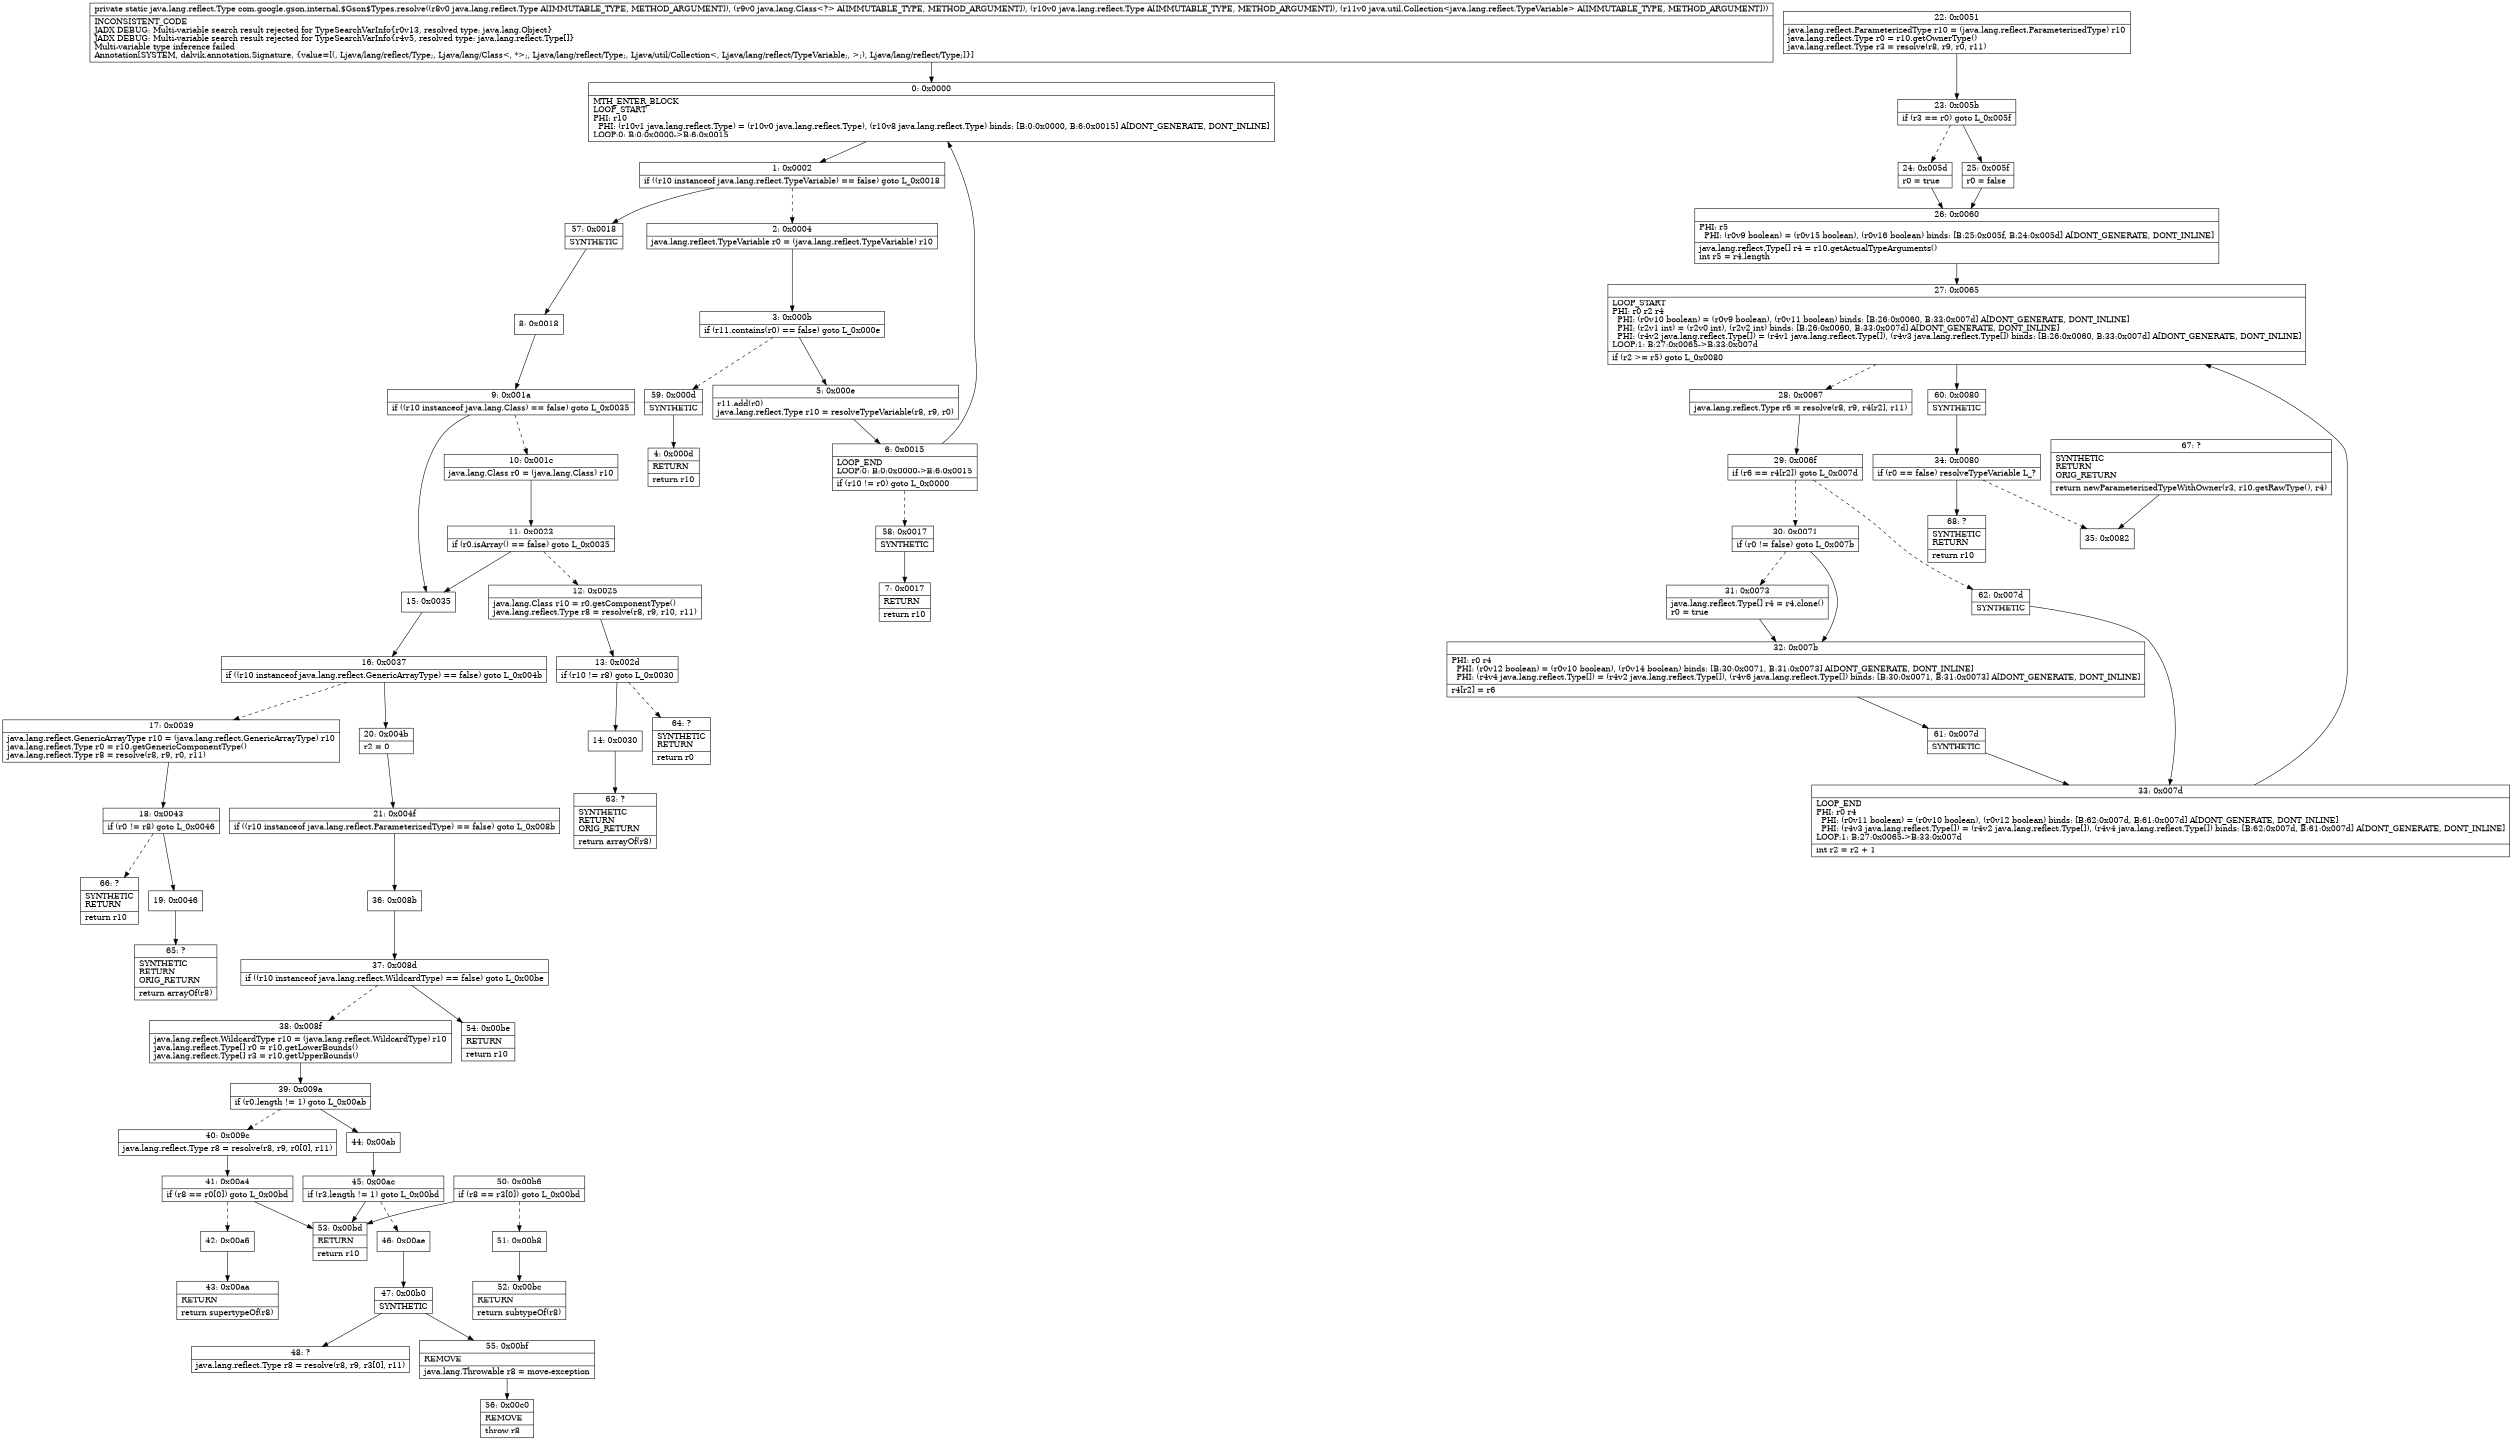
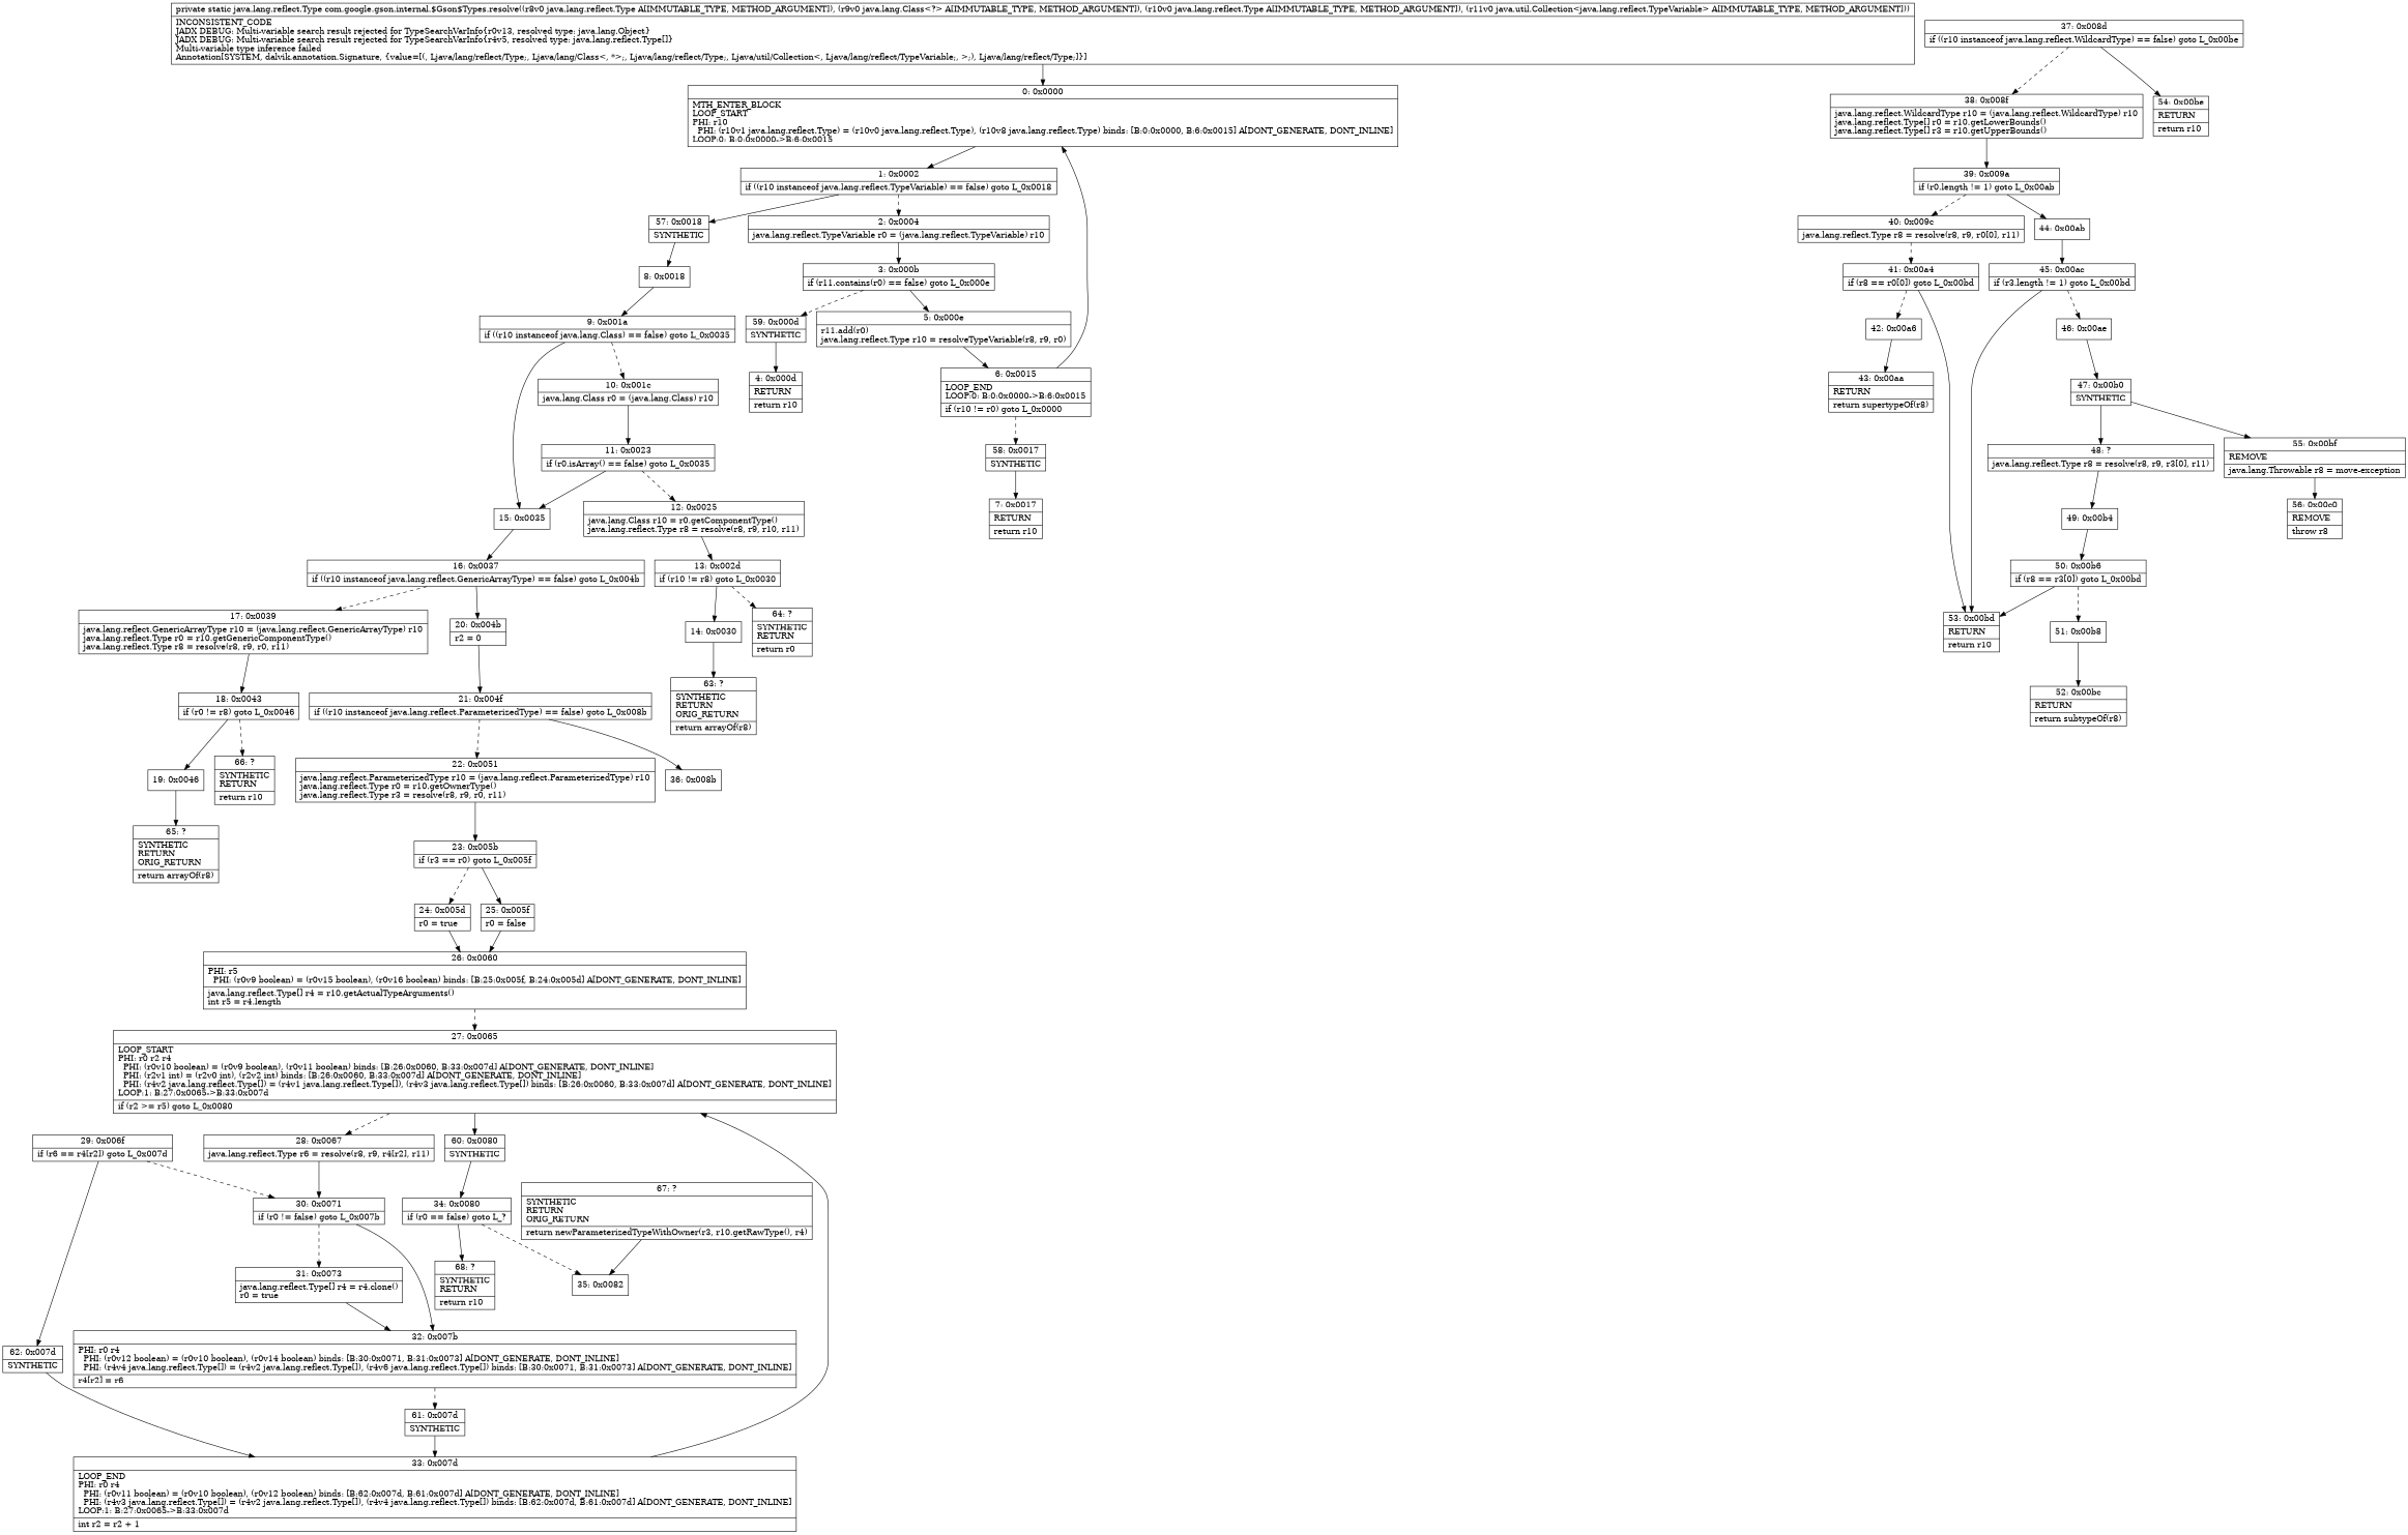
  digraph {
    node [shape=record]
    n1 [label="{0\:\ 0x0000|MTH_ENTER_BLOCK\lLOOP_START\lPHI: r10 \l  PHI: (r10v1 java.lang.reflect.Type) = (r10v0 java.lang.reflect.Type), (r10v8 java.lang.reflect.Type) binds: [B:0:0x0000, B:6:0x0015] A[DONT_GENERATE, DONT_INLINE]\lLOOP:0: B:0:0x0000\-\>B:6:0x0015\l}"]
    n2 [label="{1\:\ 0x0002|if ((r10 instanceof java.lang.reflect.TypeVariable) == false) goto L_0x0018\l}"]
    n3 [label="{2\:\ 0x0004|java.lang.reflect.TypeVariable r0 = (java.lang.reflect.TypeVariable) r10\l}"]
    n4 [label="{57\:\ 0x0018|SYNTHETIC\l}"]
    n5 [label="{3\:\ 0x000b|if (r11.contains(r0) == false) goto L_0x000e\l}"]
    n6 [label="{8\:\ 0x0018}"]
    n7 [label="{5\:\ 0x000e|r11.add(r0)\ljava.lang.reflect.Type r10 = resolveTypeVariable(r8, r9, r0)\l}"]
    n8 [label="{59\:\ 0x000d|SYNTHETIC\l}"]
    n9 [label="{6\:\ 0x0015|LOOP_END\lLOOP:0: B:0:0x0000\-\>B:6:0x0015\l|if (r10 != r0) goto L_0x0000\l}"]
    n10 [label="{4\:\ 0x000d|RETURN\l|return r10\l}"]
    n11 [label="{58\:\ 0x0017|SYNTHETIC\l}"]
    n12 [label="{7\:\ 0x0017|RETURN\l|return r10\l}"]
    n13 [label="{9\:\ 0x001a|if ((r10 instanceof java.lang.Class) == false) goto L_0x0035\l}"]
    n14 [label="{10\:\ 0x001c|java.lang.Class r0 = (java.lang.Class) r10\l}"]
    n15 [label="{15\:\ 0x0035}"]
    n16 [label="{11\:\ 0x0023|if (r0.isArray() == false) goto L_0x0035\l}"]
    n17 [label="{16\:\ 0x0037|if ((r10 instanceof java.lang.reflect.GenericArrayType) == false) goto L_0x004b\l}"]
    n18 [label="{12\:\ 0x0025|java.lang.Class r10 = r0.getComponentType()\ljava.lang.reflect.Type r8 = resolve(r8, r9, r10, r11)\l}"]
    n19 [label="{13\:\ 0x002d|if (r10 != r8) goto L_0x0030\l}"]
    n20 [label="{14\:\ 0x0030}"]
    n21 [label="{64\:\ ?|SYNTHETIC\lRETURN\l|return r0\l}"]
    n22 [label="{63\:\ ?|SYNTHETIC\lRETURN\lORIG_RETURN\l|return arrayOf(r8)\l}"]
    n23 [label="{17\:\ 0x0039|java.lang.reflect.GenericArrayType r10 = (java.lang.reflect.GenericArrayType) r10\ljava.lang.reflect.Type r0 = r10.getGenericComponentType()\ljava.lang.reflect.Type r8 = resolve(r8, r9, r0, r11)\l}"]
    n24 [label="{20\:\ 0x004b|r2 = 0\l}"]
    n25 [label="{18\:\ 0x0043|if (r0 != r8) goto L_0x0046\l}"]
    n26 [label="{21\:\ 0x004f|if ((r10 instanceof java.lang.reflect.ParameterizedType) == false) goto L_0x008b\l}"]
    n27 [label="{19\:\ 0x0046}"]
    n28 [label="{66\:\ ?|SYNTHETIC\lRETURN\l|return r10\l}"]
    n29 [label="{65\:\ ?|SYNTHETIC\lRETURN\lORIG_RETURN\l|return arrayOf(r8)\l}"]
    n30 [label="{22\:\ 0x0051|java.lang.reflect.ParameterizedType r10 = (java.lang.reflect.ParameterizedType) r10\ljava.lang.reflect.Type r0 = r10.getOwnerType()\ljava.lang.reflect.Type r3 = resolve(r8, r9, r0, r11)\l}"]
    n31 [label="{36\:\ 0x008b}"]
    n32 [label="{23\:\ 0x005b|if (r3 == r0) goto L_0x005f\l}"]
    n33 [label="{37\:\ 0x008d|if ((r10 instanceof java.lang.reflect.WildcardType) == false) goto L_0x00be\l}"]
    n34 [label="{24\:\ 0x005d|r0 = true\l}"]
    n35 [label="{25\:\ 0x005f|r0 = false\l}"]
    n36 [label="{26\:\ 0x0060|PHI: r5 \l  PHI: (r0v9 boolean) = (r0v15 boolean), (r0v16 boolean) binds: [B:25:0x005f, B:24:0x005d] A[DONT_GENERATE, DONT_INLINE]\l|java.lang.reflect.Type[] r4 = r10.getActualTypeArguments()\lint r5 = r4.length\l}"]
    n37 [label="{27\:\ 0x0065|LOOP_START\lPHI: r0 r2 r4 \l  PHI: (r0v10 boolean) = (r0v9 boolean), (r0v11 boolean) binds: [B:26:0x0060, B:33:0x007d] A[DONT_GENERATE, DONT_INLINE]\l  PHI: (r2v1 int) = (r2v0 int), (r2v2 int) binds: [B:26:0x0060, B:33:0x007d] A[DONT_GENERATE, DONT_INLINE]\l  PHI: (r4v2 java.lang.reflect.Type[]) = (r4v1 java.lang.reflect.Type[]), (r4v3 java.lang.reflect.Type[]) binds: [B:26:0x0060, B:33:0x007d] A[DONT_GENERATE, DONT_INLINE]\lLOOP:1: B:27:0x0065\-\>B:33:0x007d\l|if (r2 \>= r5) goto L_0x0080\l}"]
    n38 [label="{28\:\ 0x0067|java.lang.reflect.Type r6 = resolve(r8, r9, r4[r2], r11)\l}"]
    n39 [label="{60\:\ 0x0080|SYNTHETIC\l}"]
    n40 [label="{29\:\ 0x006f|if (r6 == r4[r2]) goto L_0x007d\l}"]
-   n41 [label="{34\:\ 0x0080|if (r0 == false) resolveTypeVariable L_?\l}"]
+   n41 [label="{34\:\ 0x0080|if (r0 == false) goto L_?\l}"]
    n42 [label="{30\:\ 0x0071|if (r0 != false) goto L_0x007b\l}"]
    n43 [label="{62\:\ 0x007d|SYNTHETIC\l}"]
    n44 [label="{31\:\ 0x0073|java.lang.reflect.Type[] r4 = r4.clone()\lr0 = true\l}"]
    n45 [label="{32\:\ 0x007b|PHI: r0 r4 \l  PHI: (r0v12 boolean) = (r0v10 boolean), (r0v14 boolean) binds: [B:30:0x0071, B:31:0x0073] A[DONT_GENERATE, DONT_INLINE]\l  PHI: (r4v4 java.lang.reflect.Type[]) = (r4v2 java.lang.reflect.Type[]), (r4v6 java.lang.reflect.Type[]) binds: [B:30:0x0071, B:31:0x0073] A[DONT_GENERATE, DONT_INLINE]\l|r4[r2] = r6\l}"]
    n46 [label="{33\:\ 0x007d|LOOP_END\lPHI: r0 r4 \l  PHI: (r0v11 boolean) = (r0v10 boolean), (r0v12 boolean) binds: [B:62:0x007d, B:61:0x007d] A[DONT_GENERATE, DONT_INLINE]\l  PHI: (r4v3 java.lang.reflect.Type[]) = (r4v2 java.lang.reflect.Type[]), (r4v4 java.lang.reflect.Type[]) binds: [B:62:0x007d, B:61:0x007d] A[DONT_GENERATE, DONT_INLINE]\lLOOP:1: B:27:0x0065\-\>B:33:0x007d\l|int r2 = r2 + 1\l}"]
    n47 [label="{61\:\ 0x007d|SYNTHETIC\l}"]
    n48 [label="{35\:\ 0x0082}"]
    n49 [label="{68\:\ ?|SYNTHETIC\lRETURN\l|return r10\l}"]
    n50 [label="{67\:\ ?|SYNTHETIC\lRETURN\lORIG_RETURN\l|return newParameterizedTypeWithOwner(r3, r10.getRawType(), r4)\l}"]
    n51 [label="{38\:\ 0x008f|java.lang.reflect.WildcardType r10 = (java.lang.reflect.WildcardType) r10\ljava.lang.reflect.Type[] r0 = r10.getLowerBounds()\ljava.lang.reflect.Type[] r3 = r10.getUpperBounds()\l}"]
    n52 [label="{54\:\ 0x00be|RETURN\l|return r10\l}"]
    n53 [label="{39\:\ 0x009a|if (r0.length != 1) goto L_0x00ab\l}"]
    n54 [label="{40\:\ 0x009c|java.lang.reflect.Type r8 = resolve(r8, r9, r0[0], r11)\l}"]
    n55 [label="{44\:\ 0x00ab}"]
    n56 [label="{41\:\ 0x00a4|if (r8 == r0[0]) goto L_0x00bd\l}"]
    n57 [label="{45\:\ 0x00ac|if (r3.length != 1) goto L_0x00bd\l}"]
    n58 [label="{42\:\ 0x00a6}"]
    n59 [label="{53\:\ 0x00bd|RETURN\l|return r10\l}"]
    n60 [label="{43\:\ 0x00aa|RETURN\l|return supertypeOf(r8)\l}"]
    n61 [label="{46\:\ 0x00ae}"]
    n62 [label="{47\:\ 0x00b0|SYNTHETIC\l}"]
    n63 [label="{48\:\ ?|java.lang.reflect.Type r8 = resolve(r8, r9, r3[0], r11)\l}"]
    n64 [label="{55\:\ 0x00bf|REMOVE\l|java.lang.Throwable r8 = move\-exception\l}"]
+   n65 [label="{49\:\ 0x00b4}"]
    n66 [label="{56\:\ 0x00c0|REMOVE\l|throw r8\l}"]
    n67 [label="{50\:\ 0x00b6|if (r8 == r3[0]) goto L_0x00bd\l}"]
    n68 [label="{51\:\ 0x00b8}"]
    n69 [label="{52\:\ 0x00bc|RETURN\l|return subtypeOf(r8)\l}"]
    n70 [label="{private static java.lang.reflect.Type com.google.gson.internal.$Gson$Types.resolve((r8v0 java.lang.reflect.Type A[IMMUTABLE_TYPE, METHOD_ARGUMENT]), (r9v0 java.lang.Class\<?\> A[IMMUTABLE_TYPE, METHOD_ARGUMENT]), (r10v0 java.lang.reflect.Type A[IMMUTABLE_TYPE, METHOD_ARGUMENT]), (r11v0 java.util.Collection\<java.lang.reflect.TypeVariable\> A[IMMUTABLE_TYPE, METHOD_ARGUMENT]))  | INCONSISTENT_CODE\lJADX DEBUG: Multi\-variable search result rejected for TypeSearchVarInfo\{r0v13, resolved type: java.lang.Object\}\lJADX DEBUG: Multi\-variable search result rejected for TypeSearchVarInfo\{r4v5, resolved type: java.lang.reflect.Type[]\}\lMulti\-variable type inference failed\lAnnotation[SYSTEM, dalvik.annotation.Signature, \{value=[(, Ljava\/lang\/reflect\/Type;, Ljava\/lang\/Class\<, *\>;, Ljava\/lang\/reflect\/Type;, Ljava\/util\/Collection\<, Ljava\/lang\/reflect\/TypeVariable;, \>;), Ljava\/lang\/reflect\/Type;]\}]\l}"]
    n1 -> n2
    n2 -> n3 [style=dashed]
    n2 -> n4
    n3 -> n5
    n4 -> n6
    n5 -> n7
    n5 -> n8 [style=dashed]
    n6 -> n13
    n7 -> n9
    n8 -> n10
    n9 -> n1
    n9 -> n11 [style=dashed]
    n11 -> n12
    n13 -> n14 [style=dashed]
    n13 -> n15
    n14 -> n16
    n15 -> n17
    n16 -> n15
    n16 -> n18 [style=dashed]
    n17 -> n23 [style=dashed]
    n17 -> n24
    n18 -> n19
    n19 -> n20
    n19 -> n21 [style=dashed]
    n20 -> n22
    n23 -> n25
    n24 -> n26
    n25 -> n27
    n25 -> n28 [style=dashed]
+   n26 -> n30 [style=dashed]
    n26 -> n31
    n27 -> n29
    n30 -> n32
-   n31 -> n33
    n32 -> n34 [style=dashed]
    n32 -> n35
    n33 -> n51 [style=dashed]
    n33 -> n52
    n34 -> n36
    n35 -> n36
-   n36 -> n37
+   n36 -> n37 [style=dashed]
    n37 -> n38 [style=dashed]
    n37 -> n39
-   n38 -> n40
+   n38 -> n42
    n39 -> n41
    n40 -> n42 [style=dashed]
-   n40 -> n43 [style=dashed]
+   n40 -> n43
    n41 -> n48 [style=dashed]
    n41 -> n49
    n42 -> n44 [style=dashed]
    n42 -> n45
    n43 -> n46
    n44 -> n45
-   n45 -> n47
+   n45 -> n47 [style=dashed]
    n46 -> n37
    n47 -> n46
    n50 -> n48
    n51 -> n53
    n53 -> n54 [style=dashed]
    n53 -> n55
-   n54 -> n56
+   n54 -> n56 [style=dashed]
    n55 -> n57
    n56 -> n58 [style=dashed]
    n56 -> n59
    n57 -> n59
    n57 -> n61 [style=dashed]
    n58 -> n60
    n61 -> n62
    n62 -> n63
    n62 -> n64
+   n63 -> n65
    n64 -> n66
+   n65 -> n67
    n67 -> n59
    n67 -> n68 [style=dashed]
    n68 -> n69
    n70 -> n1
  }
